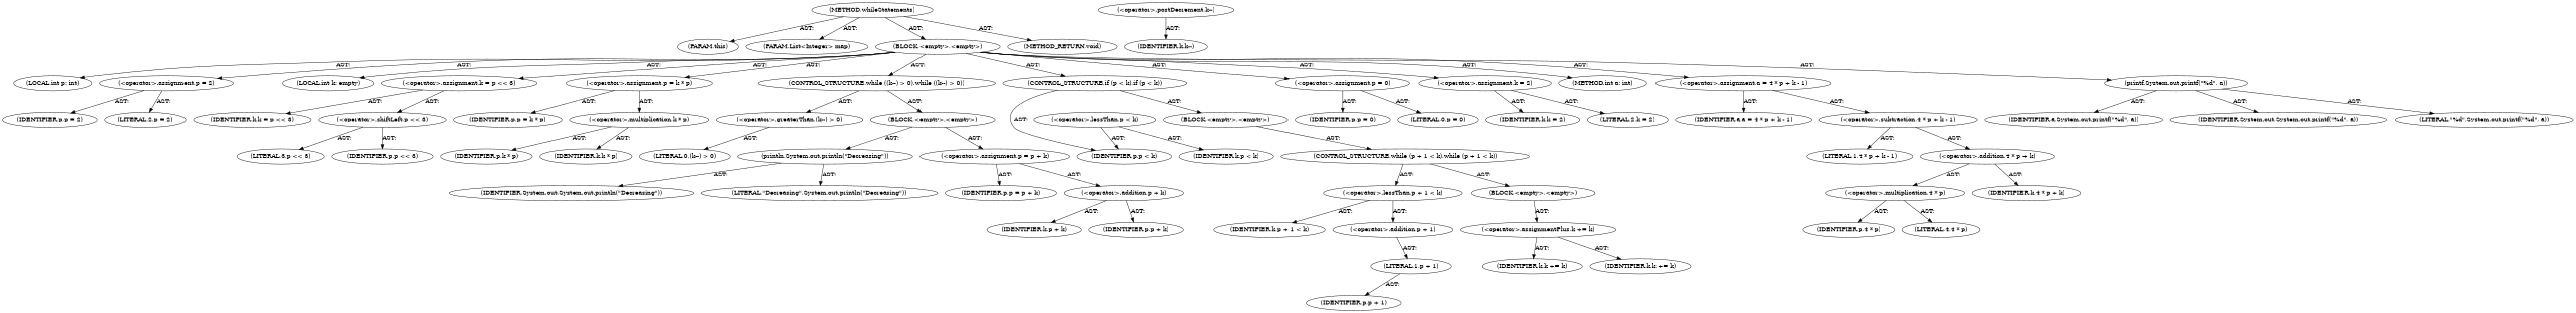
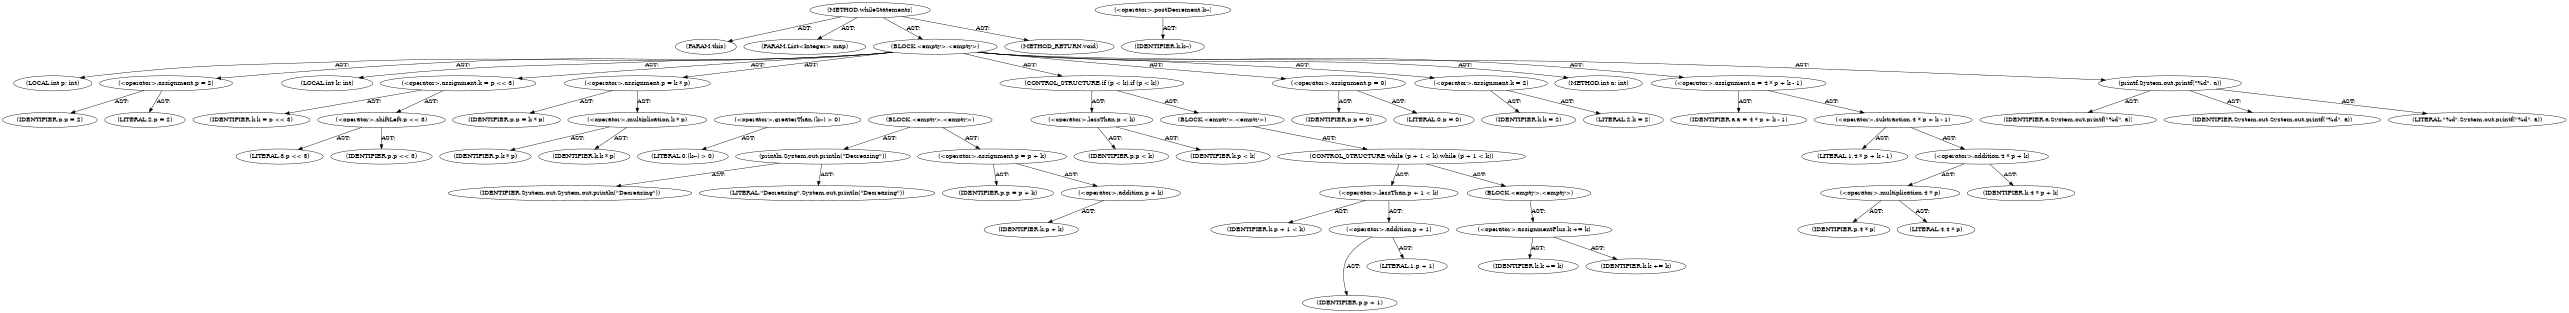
  digraph {
    n1 [label="(METHOD,whileStatements)"]
    n2 [label="(PARAM,this)"]
    n3 [label="(PARAM,List<Integer> map)"]
    n4 [label="(BLOCK,<empty>,<empty>)"]
    n5 [label="(METHOD_RETURN,void)"]
    n6 [label="(LOCAL,int p: int)"]
    n7 [label="(<operator>.assignment,p = 2)"]
-   n8 [label="(LOCAL,int k: empty)"]
+   n8 [label="(LOCAL,int k: int)"]
    n9 [label="(<operator>.assignment,k = p << 3)"]
    n10 [label="(<operator>.assignment,p = k * p)"]
-   n11 [label="(CONTROL_STRUCTURE,while ((k--) > 0),while ((k--) > 0))"]
    n12 [label="(CONTROL_STRUCTURE,if (p < k),if (p < k))"]
    n13 [label="(<operator>.assignment,p = 0)"]
    n14 [label="(<operator>.assignment,k = 2)"]
    n15 [label="(METHOD,int a: int)"]
    n16 [label="(<operator>.assignment,a = 4 * p + k - 1)"]
    n17 [label="(printf,System.out.printf(\"%d\", a))"]
    n18 [label="(IDENTIFIER,p,p = 2)"]
    n19 [label="(LITERAL,2,p = 2)"]
    n20 [label="(IDENTIFIER,k,k = p << 3)"]
    n21 [label="(<operator>.shiftLeft,p << 3)"]
    n22 [label="(IDENTIFIER,p,p = k * p)"]
    n23 [label="(<operator>.multiplication,k * p)"]
    n24 [label="(<operator>.greaterThan,(k--) > 0)"]
    n25 [label="(BLOCK,<empty>,<empty>)"]
    n26 [label="(<operator>.lessThan,p < k)"]
    n27 [label="(BLOCK,<empty>,<empty>)"]
    n28 [label="(IDENTIFIER,p,p = 0)"]
    n29 [label="(LITERAL,0,p = 0)"]
    n30 [label="(IDENTIFIER,k,k = 2)"]
    n31 [label="(LITERAL,2,k = 2)"]
    n32 [label="(IDENTIFIER,a,a = 4 * p + k - 1)"]
    n33 [label="(<operator>.subtraction,4 * p + k - 1)"]
    n34 [label="(IDENTIFIER,System.out,System.out.printf(\"%d\", a))"]
    n35 [label="(LITERAL,\"%d\",System.out.printf(\"%d\", a))"]
    n36 [label="(IDENTIFIER,a,System.out.printf(\"%d\", a))"]
    n37 [label="(IDENTIFIER,p,p << 3)"]
    n38 [label="(LITERAL,3,p << 3)"]
    n39 [label="(IDENTIFIER,k,k * p)"]
    n40 [label="(IDENTIFIER,p,k * p)"]
    n41 [label="(LITERAL,0,(k--) > 0)"]
    n42 [label="(<operator>.assignment,p = p + k)"]
    n43 [label="(println,System.out.println(\"Decreasing\"))"]
    n44 [label="(<operator>.postDecrement,k--)"]
    n45 [label="(IDENTIFIER,k,k--)"]
    n46 [label="(IDENTIFIER,p,p = p + k)"]
    n47 [label="(<operator>.addition,p + k)"]
    n48 [label="(IDENTIFIER,System.out,System.out.println(\"Decreasing\"))"]
    n49 [label="(LITERAL,\"Decreasing\",System.out.println(\"Decreasing\"))"]
-   n50 [label="(IDENTIFIER,p,p + k)"]
    n51 [label="(IDENTIFIER,k,p + k)"]
    n52 [label="(IDENTIFIER,p,p < k)"]
    n53 [label="(IDENTIFIER,k,p < k)"]
    n54 [label="(CONTROL_STRUCTURE,while (p + 1 < k),while (p + 1 < k))"]
    n55 [label="(<operator>.lessThan,p + 1 < k)"]
    n56 [label="(BLOCK,<empty>,<empty>)"]
    n57 [label="(<operator>.addition,p + 1)"]
    n58 [label="(IDENTIFIER,k,p + 1 < k)"]
    n59 [label="(<operator>.assignmentPlus,k += k)"]
    n60 [label="(IDENTIFIER,p,p + 1)"]
    n61 [label="(LITERAL,1,p + 1)"]
    n62 [label="(IDENTIFIER,k,k += k)"]
    n63 [label="(IDENTIFIER,k,k += k)"]
    n64 [label="(<operator>.addition,4 * p + k)"]
    n65 [label="(LITERAL,1,4 * p + k - 1)"]
    n66 [label="(<operator>.multiplication,4 * p)"]
    n67 [label="(IDENTIFIER,k,4 * p + k)"]
    n68 [label="(LITERAL,4,4 * p)"]
    n69 [label="(IDENTIFIER,p,4 * p)"]
    n1 -> n2 [label="AST: "]
    n1 -> n3 [label="AST: "]
    n1 -> n4 [label="AST: "]
    n1 -> n5 [label="AST: "]
    n4 -> n6 [label="AST: "]
    n4 -> n7 [label="AST: "]
    n4 -> n8 [label="AST: "]
    n4 -> n9 [label="AST: "]
    n4 -> n10 [label="AST: "]
-   n4 -> n11 [label="AST: "]
    n4 -> n12 [label="AST: "]
    n4 -> n13 [label="AST: "]
    n4 -> n14 [label="AST: "]
    n4 -> n15 [label="AST: "]
    n4 -> n16 [label="AST: "]
    n4 -> n17 [label="AST: "]
    n7 -> n18 [label="AST: "]
    n7 -> n19 [label="AST: "]
    n9 -> n20 [label="AST: "]
    n9 -> n21 [label="AST: "]
    n10 -> n22 [label="AST: "]
    n10 -> n23 [label="AST: "]
-   n11 -> n24 [label="AST: "]
-   n11 -> n25 [label="AST: "]
-   n12 -> n52 [label="AST: "]
+   n12 -> n26 [label="AST: "]
    n12 -> n27 [label="AST: "]
    n13 -> n28 [label="AST: "]
    n13 -> n29 [label="AST: "]
    n14 -> n30 [label="AST: "]
    n14 -> n31 [label="AST: "]
    n16 -> n32 [label="AST: "]
    n16 -> n33 [label="AST: "]
    n17 -> n34 [label="AST: "]
    n17 -> n35 [label="AST: "]
    n17 -> n36 [label="AST: "]
    n21 -> n37 [label="AST: "]
    n21 -> n38 [label="AST: "]
    n23 -> n39 [label="AST: "]
    n23 -> n40 [label="AST: "]
    n24 -> n41 [label="AST: "]
    n25 -> n42 [label="AST: "]
    n25 -> n43 [label="AST: "]
    n26 -> n52 [label="AST: "]
    n26 -> n53 [label="AST: "]
    n27 -> n54 [label="AST: "]
    n33 -> n64 [label="AST: "]
    n33 -> n65 [label="AST: "]
    n42 -> n46 [label="AST: "]
    n42 -> n47 [label="AST: "]
    n43 -> n48 [label="AST: "]
    n43 -> n49 [label="AST: "]
    n44 -> n45 [label="AST: "]
-   n47 -> n50 [label="AST: "]
    n47 -> n51 [label="AST: "]
    n54 -> n55 [label="AST: "]
    n54 -> n56 [label="AST: "]
    n55 -> n57 [label="AST: "]
    n55 -> n58 [label="AST: "]
    n56 -> n59 [label="AST: "]
-   n61 -> n60 [label="AST: "]
+   n57 -> n60 [label="AST: "]
    n57 -> n61 [label="AST: "]
    n59 -> n62 [label="AST: "]
    n59 -> n63 [label="AST: "]
    n64 -> n66 [label="AST: "]
    n64 -> n67 [label="AST: "]
    n66 -> n68 [label="AST: "]
    n66 -> n69 [label="AST: "]
  }
